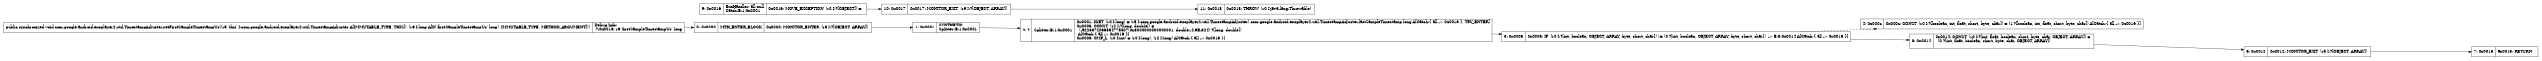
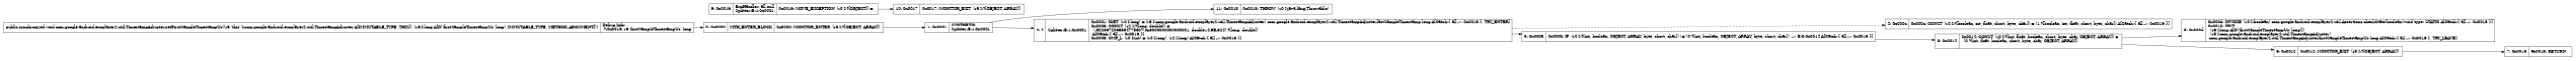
  digraph {
    rankdir=LR
    node [shape=record]
    n1 [label="{0\:\ 0x0000|MTH_ENTER_BLOCK\l|0x0000: MONITOR_ENTER  (r5 I:?[OBJECT, ARRAY]) \l}"]
    n2 [label="{1\:\ 0x0001|SYNTHETIC\lSplitter:B:1:0x0001\l}"]
    n3 [label="{2\:\ ?|Splitter:B:1:0x0001\l|0x0001: IGET  (r0 I:long) = (r5 I:com.google.android.exoplayer2.util.TimestampAdjuster) com.google.android.exoplayer2.util.TimestampAdjuster.lastSampleTimestamp long A[Catch:\{ all \-\> 0x0016 \}, TRY_ENTER]\l0x0003: CONST  (r2 I:?[long, double]) = \l  (\-9223372036854775807(0x8000000000000001, double:\-4.9E\-324) ?[long, double])\l A[Catch:\{ all \-\> 0x0016 \}]\l0x0008: CMP_L  (r0 I:int) = (r0 I:long), (r2 I:long) A[Catch:\{ all \-\> 0x0016 \}]\l}"]
    n4 [label="{3\:\ 0x000a|0x000a: IF  (r0 I:?[int, boolean, OBJECT, ARRAY, byte, short, char]) != (0 ?[int, boolean, OBJECT, ARRAY, byte, short, char])  \-\> B:8:0x0014 A[Catch:\{ all \-\> 0x0016 \}]\l}"]
-   n5 [label="{9\:\ 0x0016|ExcHandler: all null\lCatch:B:1:0x0001\l|0x0016: MOVE_EXCEPTION  (r0 I:?[OBJECT]) =  \l}"]
+   n5 [label="{9\:\ 0x0016|ExcHandler: all null\lSplitter:B:1:0x0001\l|0x0016: MOVE_EXCEPTION  (r0 I:?[OBJECT]) =  \l}"]
    n6 [label="{10\:\ 0x0017|0x0017: MONITOR_EXIT  (r5 I:?[OBJECT, ARRAY]) \l}"]
    n7 [label="{4\:\ 0x000c|0x000c: CONST  (r0 I:?[boolean, int, float, short, byte, char]) = (1 ?[boolean, int, float, short, byte, char]) A[Catch:\{ all \-\> 0x0016 \}]\l}"]
    n8 [label="{8\:\ 0x0014|0x0014: CONST  (r0 I:?[int, float, boolean, short, byte, char, OBJECT, ARRAY]) = \l  (0 ?[int, float, boolean, short, byte, char, OBJECT, ARRAY])\l \l}"]
+   n9 [label="{5\:\ 0x000d|0x000d: INVOKE  (r0 I:boolean) com.google.android.exoplayer2.util.Assertions.checkState(boolean):void type: STATIC A[Catch:\{ all \-\> 0x0016 \}]\l0x0010: IPUT  \l  (r6 I:long A[D('firstSampleTimestampUs' long)])\l  (r5 I:com.google.android.exoplayer2.util.TimestampAdjuster)\l com.google.android.exoplayer2.util.TimestampAdjuster.firstSampleTimestampUs long A[Catch:\{ all \-\> 0x0016 \}, TRY_LEAVE]\l}"]
    n10 [label="{6\:\ 0x0012|0x0012: MONITOR_EXIT  (r5 I:?[OBJECT, ARRAY]) \l}"]
    n11 [label="{7\:\ 0x0013|9x0013: RETURN   \l}"]
    n12 [label="{11\:\ 0x0018|0x0018: THROW  (r0 I:java.lang.Throwable) \l}"]
    n13 [label="{public synchronized void com.google.android.exoplayer2.util.TimestampAdjuster.setFirstSampleTimestampUs((r5 'this' I:com.google.android.exoplayer2.util.TimestampAdjuster A[IMMUTABLE_TYPE, THIS]), (r6 I:long A[D('firstSampleTimestampUs' long), IMMUTABLE_TYPE, METHOD_ARGUMENT]))  | Debug Info:\l  ?\-0x0018: r6 'firstSampleTimestampUs' long\l}"]
    n1 -> n2
    n2 -> n3
    n3 -> n4
-   n4 -> n7 [style=dashed]
+   n3 -> n7 [style=dashed]
    n4 -> n8
    n5 -> n6
-   n6 -> n12
+   n2 -> n12
+   n8 -> n9
    n8 -> n10
    n10 -> n11
    n13 -> n1
  }
